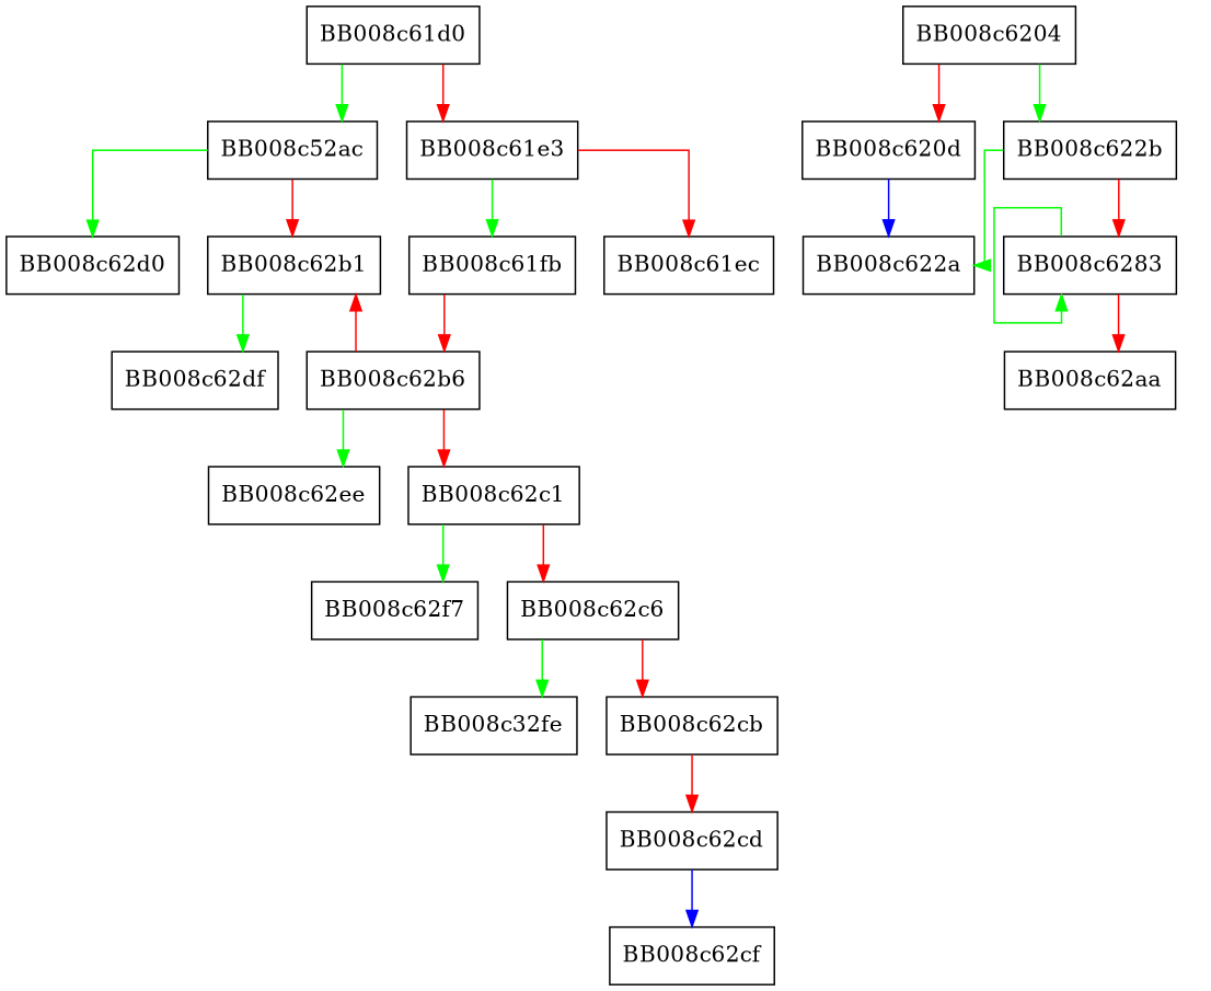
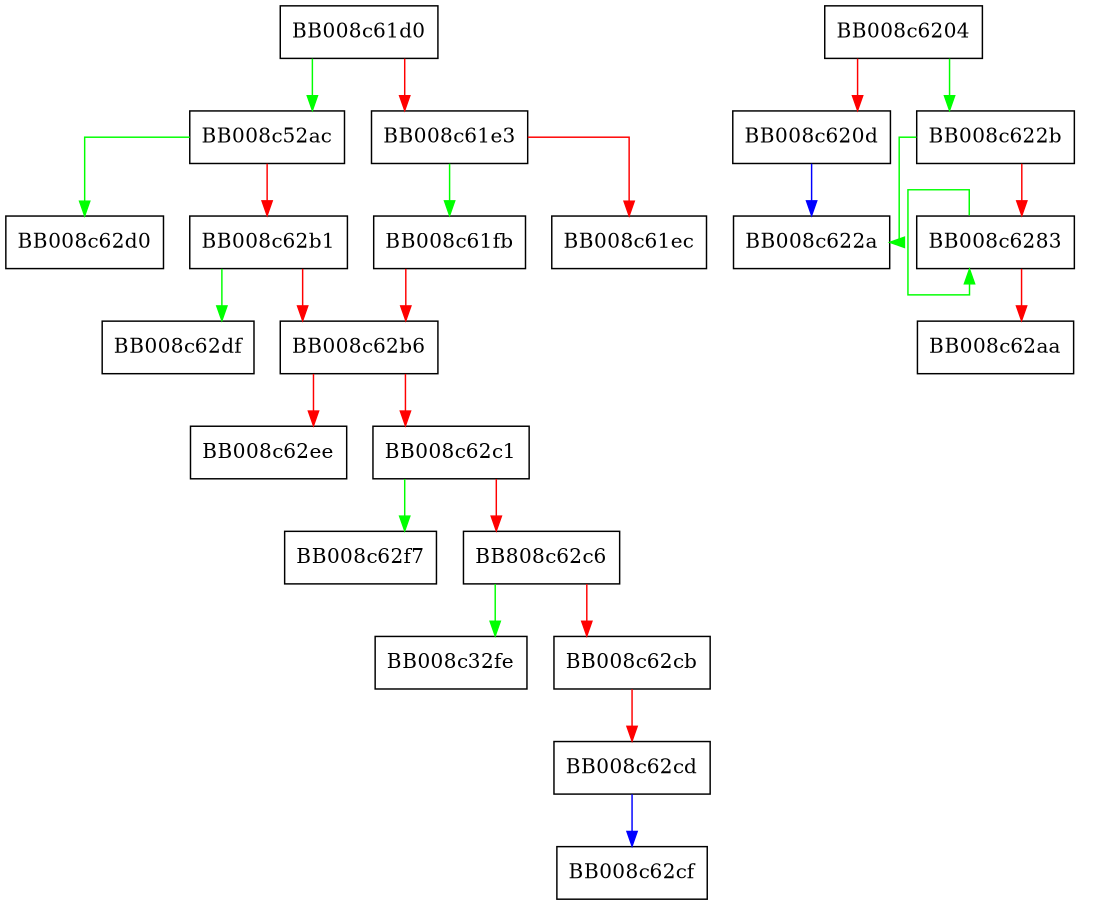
  digraph {
    splines=ortho
    node [shape=box]
    edge [color=red]
    n1 [label=BB008c52ac]
    BB008c61d0
    BB008c61e3
    BB008c62d0
    BB008c62b1
    BB008c61fb
    BB008c61ec
    BB008c62df
    BB008c62b6
    BB008c6204
    BB008c622b
    BB008c620d
    BB008c622a
    BB008c6283
    BB008c62aa
    BB008c62ee
    BB008c62c1
    BB008c62f7
-   BB008c62c6
+   BB008c62c6 [label=BB808c62c6]
    n20 [label=BB008c32fe]
    BB008c62cb
    BB008c62cd
    BB008c62cf
    n1 -> BB008c62d0 [color=green]
    n1 -> BB008c62b1
    BB008c61d0 -> n1 [color=green]
    BB008c61d0 -> BB008c61e3
    BB008c61e3 -> BB008c61fb [color=green]
    BB008c61e3 -> BB008c61ec
    BB008c62b1 -> BB008c62df [color=green]
-   BB008c62b6 -> BB008c62b1
+   BB008c62b1 -> BB008c62b6
    BB008c61fb -> BB008c62b6
-   BB008c62b6 -> BB008c62ee [color=green]
+   BB008c62b6 -> BB008c62ee
    BB008c62b6 -> BB008c62c1
    BB008c6204 -> BB008c622b [color=green]
    BB008c6204 -> BB008c620d
    BB008c622b -> BB008c622a [color=green]
    BB008c622b -> BB008c6283
    BB008c620d -> BB008c622a [color=blue]
    BB008c6283 -> BB008c6283 [color=green]
    BB008c6283 -> BB008c62aa
    BB008c62c1 -> BB008c62f7 [color=green]
    BB008c62c1 -> BB008c62c6
    BB008c62c6 -> n20 [color=green]
    BB008c62c6 -> BB008c62cb
    BB008c62cb -> BB008c62cd
    BB008c62cd -> BB008c62cf [color=blue]
  }
